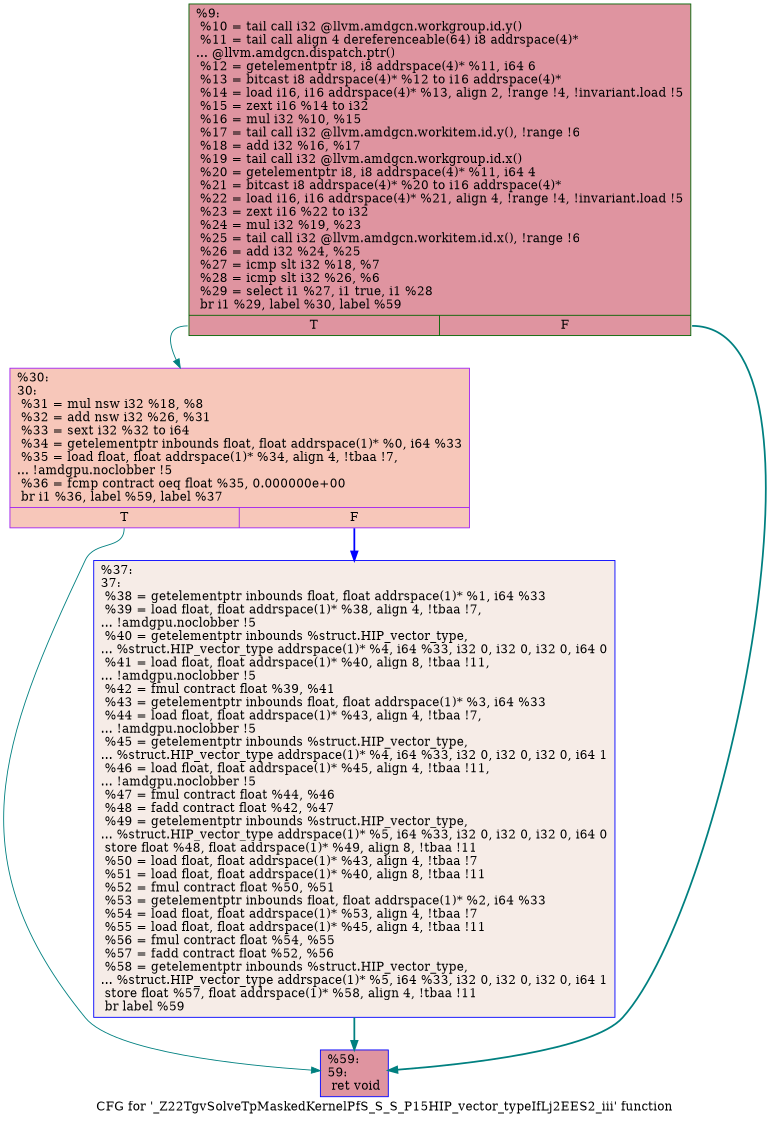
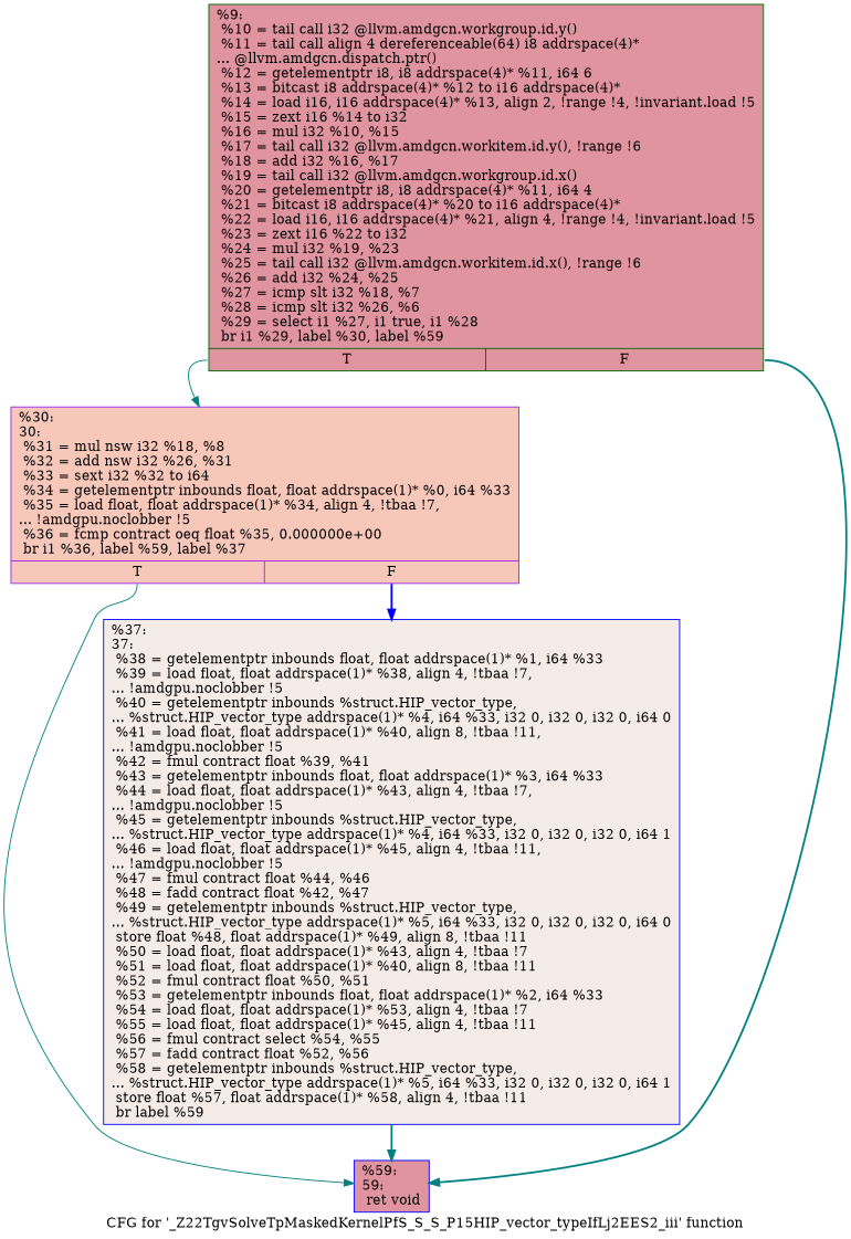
  digraph {
    label="CFG for '_Z22TgvSolveTpMaskedKernelPfS_S_S_P15HIP_vector_typeIfLj2EES2_iii' function"
    node [color=blue fillcolor="#b70d2870" shape=record style=filled]
    edge [tailport=s0 color=teal style=bold]
    n1 [color=darkgreen label="{%9:\l  %10 = tail call i32 @llvm.amdgcn.workgroup.id.y()\l  %11 = tail call align 4 dereferenceable(64) i8 addrspace(4)*\l... @llvm.amdgcn.dispatch.ptr()\l  %12 = getelementptr i8, i8 addrspace(4)* %11, i64 6\l  %13 = bitcast i8 addrspace(4)* %12 to i16 addrspace(4)*\l  %14 = load i16, i16 addrspace(4)* %13, align 2, !range !4, !invariant.load !5\l  %15 = zext i16 %14 to i32\l  %16 = mul i32 %10, %15\l  %17 = tail call i32 @llvm.amdgcn.workitem.id.y(), !range !6\l  %18 = add i32 %16, %17\l  %19 = tail call i32 @llvm.amdgcn.workgroup.id.x()\l  %20 = getelementptr i8, i8 addrspace(4)* %11, i64 4\l  %21 = bitcast i8 addrspace(4)* %20 to i16 addrspace(4)*\l  %22 = load i16, i16 addrspace(4)* %21, align 4, !range !4, !invariant.load !5\l  %23 = zext i16 %22 to i32\l  %24 = mul i32 %19, %23\l  %25 = tail call i32 @llvm.amdgcn.workitem.id.x(), !range !6\l  %26 = add i32 %24, %25\l  %27 = icmp slt i32 %18, %7\l  %28 = icmp slt i32 %26, %6\l  %29 = select i1 %27, i1 true, i1 %28\l  br i1 %29, label %30, label %59\l|{<s0>T|<s1>F}}"]
    n2 [color=purple fillcolor="#ec7f6370" label="{%30:\l30:                                               \l  %31 = mul nsw i32 %18, %8\l  %32 = add nsw i32 %26, %31\l  %33 = sext i32 %32 to i64\l  %34 = getelementptr inbounds float, float addrspace(1)* %0, i64 %33\l  %35 = load float, float addrspace(1)* %34, align 4, !tbaa !7,\l... !amdgpu.noclobber !5\l  %36 = fcmp contract oeq float %35, 0.000000e+00\l  br i1 %36, label %59, label %37\l|{<s0>T|<s1>F}}"]
    n3 [label="{%59:\l59:                                               \l  ret void\l}"]
-   n4 [fillcolor="#ead5c970" label="{%37:\l37:                                               \l  %38 = getelementptr inbounds float, float addrspace(1)* %1, i64 %33\l  %39 = load float, float addrspace(1)* %38, align 4, !tbaa !7,\l... !amdgpu.noclobber !5\l  %40 = getelementptr inbounds %struct.HIP_vector_type,\l... %struct.HIP_vector_type addrspace(1)* %4, i64 %33, i32 0, i32 0, i32 0, i64 0\l  %41 = load float, float addrspace(1)* %40, align 8, !tbaa !11,\l... !amdgpu.noclobber !5\l  %42 = fmul contract float %39, %41\l  %43 = getelementptr inbounds float, float addrspace(1)* %3, i64 %33\l  %44 = load float, float addrspace(1)* %43, align 4, !tbaa !7,\l... !amdgpu.noclobber !5\l  %45 = getelementptr inbounds %struct.HIP_vector_type,\l... %struct.HIP_vector_type addrspace(1)* %4, i64 %33, i32 0, i32 0, i32 0, i64 1\l  %46 = load float, float addrspace(1)* %45, align 4, !tbaa !11,\l... !amdgpu.noclobber !5\l  %47 = fmul contract float %44, %46\l  %48 = fadd contract float %42, %47\l  %49 = getelementptr inbounds %struct.HIP_vector_type,\l... %struct.HIP_vector_type addrspace(1)* %5, i64 %33, i32 0, i32 0, i32 0, i64 0\l  store float %48, float addrspace(1)* %49, align 8, !tbaa !11\l  %50 = load float, float addrspace(1)* %43, align 4, !tbaa !7\l  %51 = load float, float addrspace(1)* %40, align 8, !tbaa !11\l  %52 = fmul contract float %50, %51\l  %53 = getelementptr inbounds float, float addrspace(1)* %2, i64 %33\l  %54 = load float, float addrspace(1)* %53, align 4, !tbaa !7\l  %55 = load float, float addrspace(1)* %45, align 4, !tbaa !11\l  %56 = fmul contract float %54, %55\l  %57 = fadd contract float %52, %56\l  %58 = getelementptr inbounds %struct.HIP_vector_type,\l... %struct.HIP_vector_type addrspace(1)* %5, i64 %33, i32 0, i32 0, i32 0, i64 1\l  store float %57, float addrspace(1)* %58, align 4, !tbaa !11\l  br label %59\l}"]
+   n4 [fillcolor="#ead5c970" label="{%37:\l37:                                               \l  %38 = getelementptr inbounds float, float addrspace(1)* %1, i64 %33\l  %39 = load float, float addrspace(1)* %38, align 4, !tbaa !7,\l... !amdgpu.noclobber !5\l  %40 = getelementptr inbounds %struct.HIP_vector_type,\l... %struct.HIP_vector_type addrspace(1)* %4, i64 %33, i32 0, i32 0, i32 0, i64 0\l  %41 = load float, float addrspace(1)* %40, align 8, !tbaa !11,\l... !amdgpu.noclobber !5\l  %42 = fmul contract float %39, %41\l  %43 = getelementptr inbounds float, float addrspace(1)* %3, i64 %33\l  %44 = load float, float addrspace(1)* %43, align 4, !tbaa !7,\l... !amdgpu.noclobber !5\l  %45 = getelementptr inbounds %struct.HIP_vector_type,\l... %struct.HIP_vector_type addrspace(1)* %4, i64 %33, i32 0, i32 0, i32 0, i64 1\l  %46 = load float, float addrspace(1)* %45, align 4, !tbaa !11,\l... !amdgpu.noclobber !5\l  %47 = fmul contract float %44, %46\l  %48 = fadd contract float %42, %47\l  %49 = getelementptr inbounds %struct.HIP_vector_type,\l... %struct.HIP_vector_type addrspace(1)* %5, i64 %33, i32 0, i32 0, i32 0, i64 0\l  store float %48, float addrspace(1)* %49, align 8, !tbaa !11\l  %50 = load float, float addrspace(1)* %43, align 4, !tbaa !7\l  %51 = load float, float addrspace(1)* %40, align 8, !tbaa !11\l  %52 = fmul contract float %50, %51\l  %53 = getelementptr inbounds float, float addrspace(1)* %2, i64 %33\l  %54 = load float, float addrspace(1)* %53, align 4, !tbaa !7\l  %55 = load float, float addrspace(1)* %45, align 4, !tbaa !11\l  %56 = fmul contract select %54, %55\l  %57 = fadd contract float %52, %56\l  %58 = getelementptr inbounds %struct.HIP_vector_type,\l... %struct.HIP_vector_type addrspace(1)* %5, i64 %33, i32 0, i32 0, i32 0, i64 1\l  store float %57, float addrspace(1)* %58, align 4, !tbaa !11\l  br label %59\l}"]
    n1 -> n2 [style=solid]
    n1 -> n3 [tailport=s1]
    n2 -> n3 [style=solid]
    n2 -> n4 [tailport=s1 color=blue]
    n4 -> n3 [tailport=""]
  }
